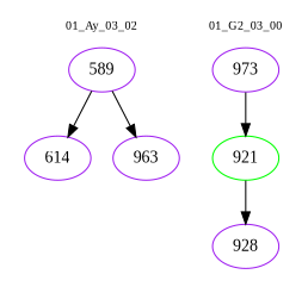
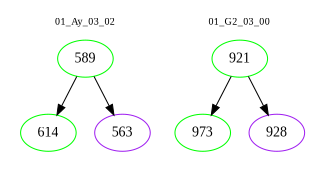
  digraph {
    fontname="Liberation Serif"
    node [color=purple fontname="Liberation Serif"]
    edge [color=black fontname="Liberation Serif"]
-   n1 [label=589]
-   n2 [label=614]
-   n3 [label=963]
+   n1 [color=green label=589]
+   n2 [color=green label=614]
+   n3 [label=563]
    n4 [color=green label=921]
-   n5 [label=973]
+   n5 [color=green label=973]
    n6 [label=928]
    subgraph cluster_1 {
      color=white
      fontsize=10
      label="01_Ay_03_02"
      n1
      n2
      n3
    }
    subgraph cluster_2 {
      color=white
      fontsize=10
      label="01_G2_03_00"
      n4
      n5
      n6
    }
    n1 -> n2
    n1 -> n3
-   n5 -> n4
+   n4 -> n5
    n4 -> n6
  }
